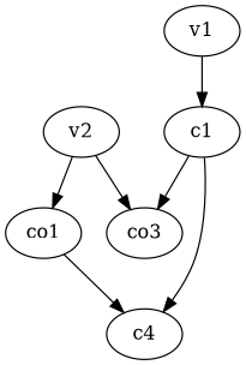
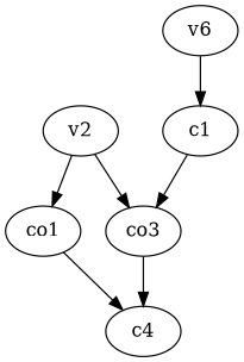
  strict digraph {
    edge [weight=1]
    c1
    co3
    n3 [label=c4]
-   v1
+   v1 [label=v6]
    v2
    co1
    c1 -> co3
-   c1 -> n3
+   co3 -> n3
    v1 -> c1
    v2 -> co3
    v2 -> co1
    co1 -> n3
  }
